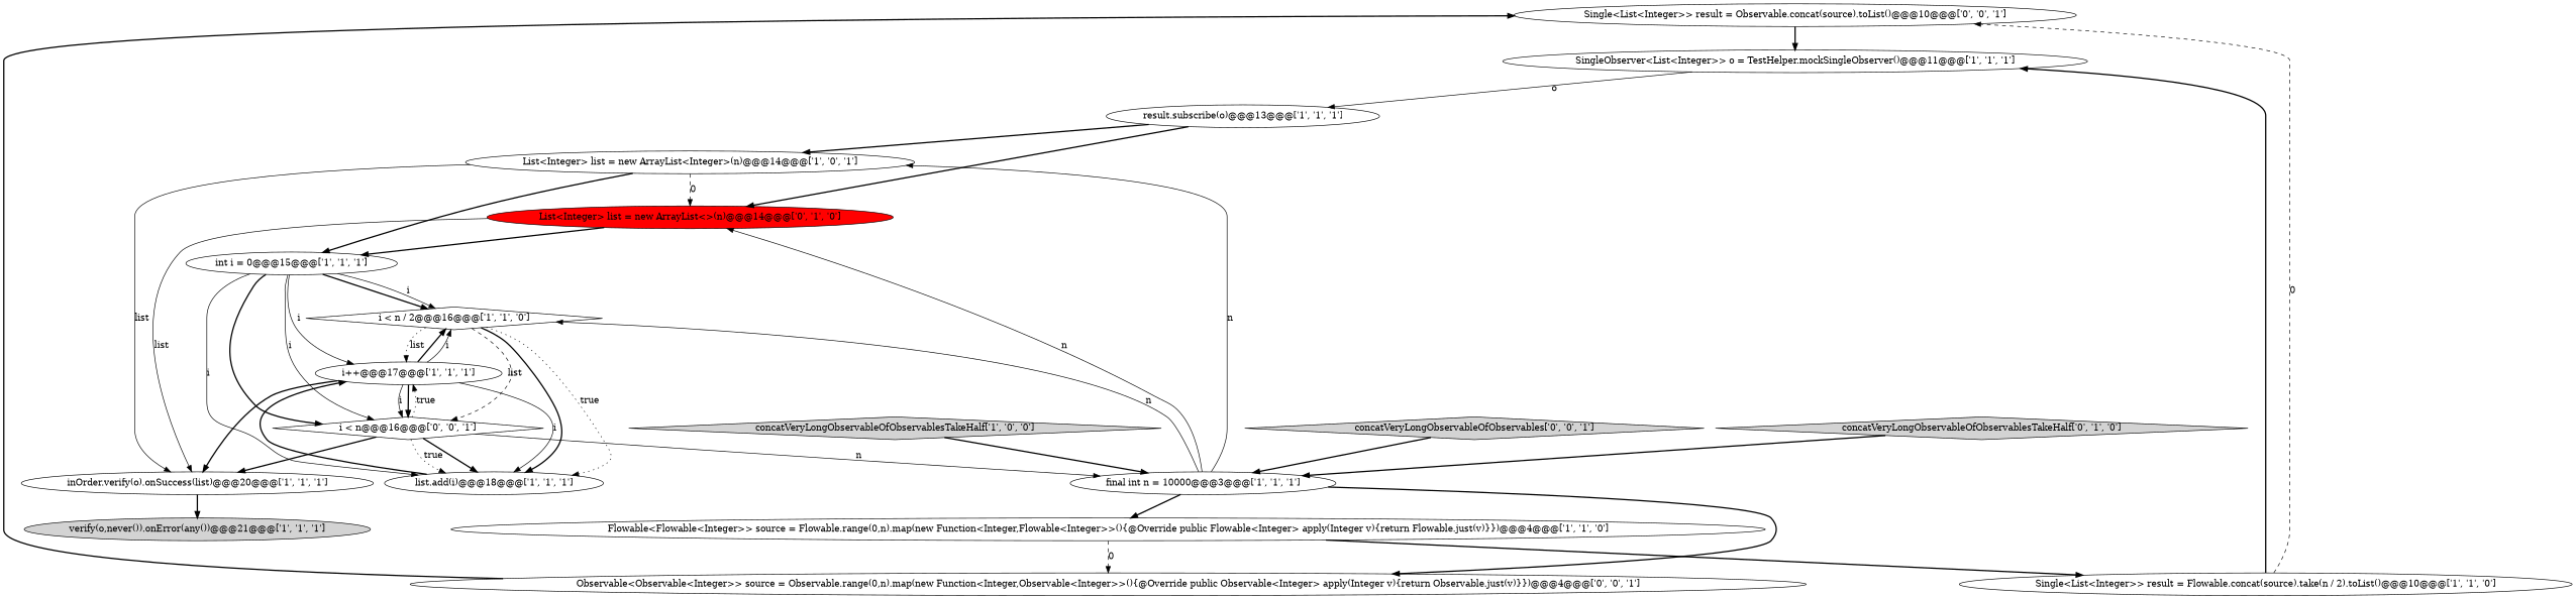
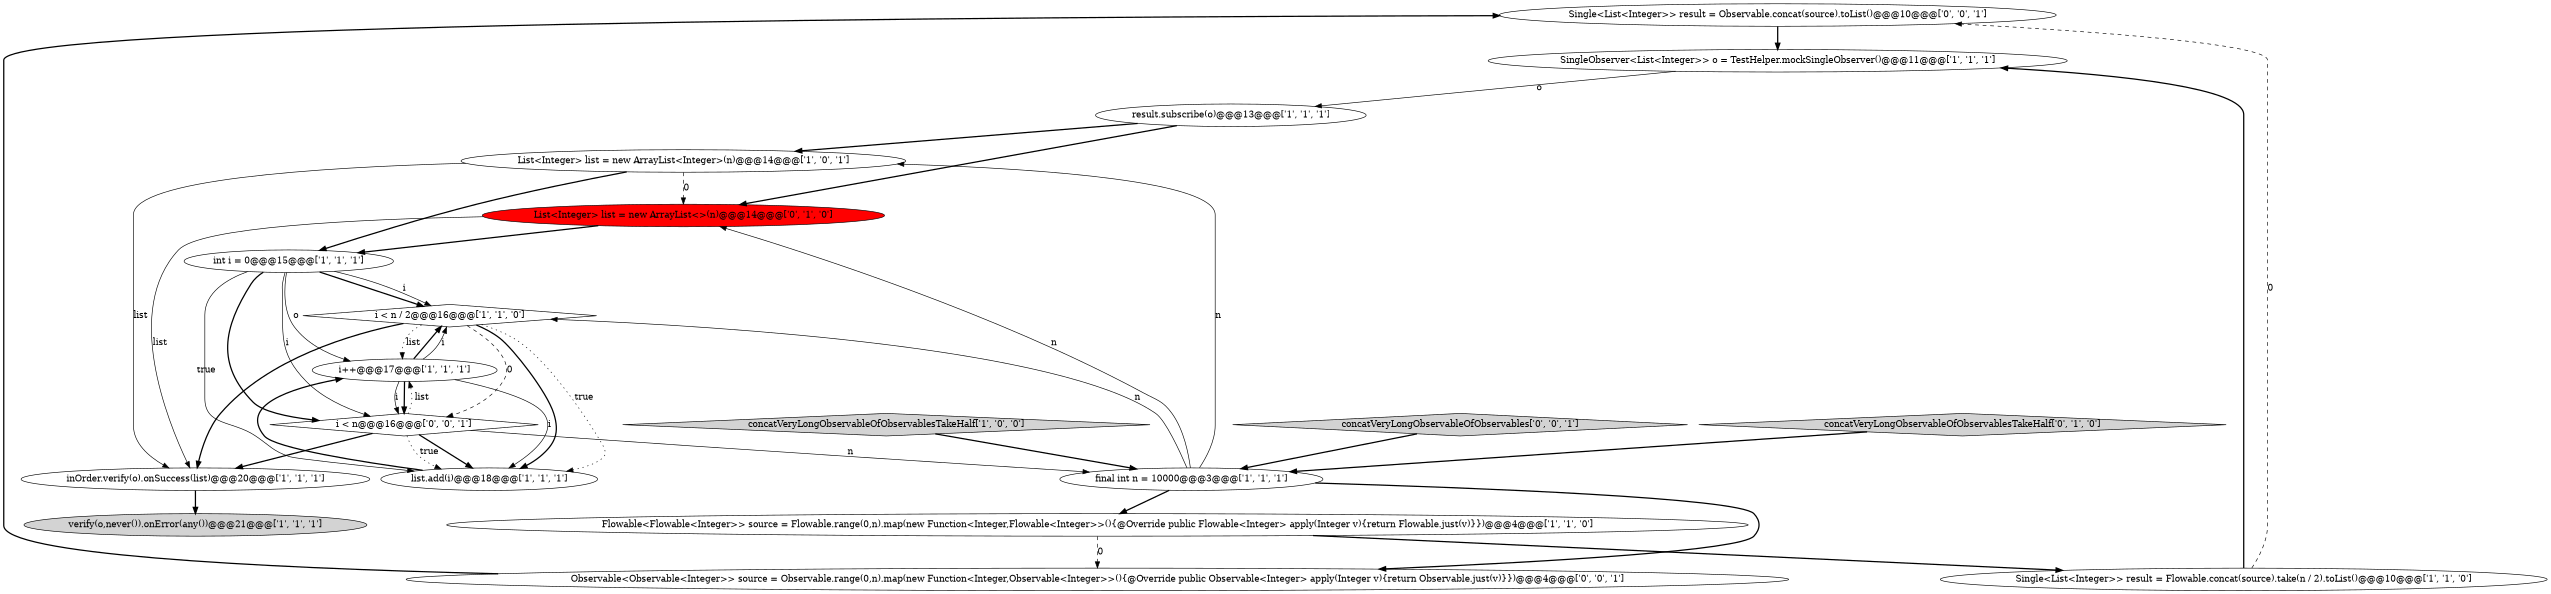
  digraph {
    node [fillcolor=white shape=ellipse style=filled]
    edge [style=bold]
    n1 [label="Single<List<Integer>> result = Observable.concat(source).toList()@@@10@@@['0', '0', '1']"]
    n2 [label="SingleObserver<List<Integer>> o = TestHelper.mockSingleObserver()@@@11@@@['1', '1', '1']"]
    n3 [label="result.subscribe(o)@@@13@@@['1', '1', '1']"]
    n4 [fillcolor=lightgray label="concatVeryLongObservableOfObservables['0', '0', '1']" shape=diamond]
    n5 [label="final int n = 10000@@@3@@@['1', '1', '1']"]
    n6 [label="Flowable<Flowable<Integer>> source = Flowable.range(0,n).map(new Function<Integer,Flowable<Integer>>(){@Override public Flowable<Integer> apply(Integer v){return Flowable.just(v)}})@@@4@@@['1', '1', '0']"]
    n7 [label="Observable<Observable<Integer>> source = Observable.range(0,n).map(new Function<Integer,Observable<Integer>>(){@Override public Observable<Integer> apply(Integer v){return Observable.just(v)}})@@@4@@@['0', '0', '1']"]
    n8 [label="List<Integer> list = new ArrayList<Integer>(n)@@@14@@@['1', '0', '1']"]
    n9 [fillcolor=red label="List<Integer> list = new ArrayList<>(n)@@@14@@@['0', '1', '0']"]
    n10 [label="i < n / 2@@@16@@@['1', '1', '0']" shape=diamond]
    n11 [label="Single<List<Integer>> result = Flowable.concat(source).take(n / 2).toList()@@@10@@@['1', '1', '0']"]
    n12 [fillcolor=lightgray label="verify(o,never()).onError(any())@@@21@@@['1', '1', '1']"]
    n13 [label="inOrder.verify(o).onSuccess(list)@@@20@@@['1', '1', '1']"]
    n14 [label="int i = 0@@@15@@@['1', '1', '1']"]
    n15 [label="i++@@@17@@@['1', '1', '1']"]
    n16 [label="list.add(i)@@@18@@@['1', '1', '1']"]
    n17 [label="i < n@@@16@@@['0', '0', '1']" shape=diamond]
    n18 [fillcolor=lightgray label="concatVeryLongObservableOfObservablesTakeHalf['0', '1', '0']" shape=diamond]
    n19 [fillcolor=lightgray label="concatVeryLongObservableOfObservablesTakeHalf['1', '0', '0']" shape=diamond]
    n1 -> n2
    n2 -> n3 [label=o style=solid]
    n3 -> n8
    n3 -> n9
    n4 -> n5
    n5 -> n6
    n5 -> n7
    n5 -> n8 [label=n style=solid]
    n5 -> n9 [label=n style=solid]
    n5 -> n10 [label=n style=solid]
    n6 -> n7 [label=0 style=dashed]
    n6 -> n11
    n7 -> n1
    n8 -> n9 [label=0 style=dashed]
    n8 -> n13 [label=list style=solid]
    n8 -> n14
    n9 -> n13 [label=list style=solid]
    n9 -> n14
-   n15 -> n13
+   n10 -> n13
    n10 -> n15 [label=list style=dotted]
    n10 -> n16
    n10 -> n16 [label=true style=dotted]
-   n10 -> n17 [label=list style=dashed]
+   n10 -> n17 [label=0 style=dashed]
    n11 -> n1 [label=0 style=dashed]
    n11 -> n2
    n13 -> n12
    n14 -> n10
    n14 -> n10 [label=i style=solid]
-   n14 -> n15 [label=i style=solid]
-   n14 -> n16 [label=i style=solid]
+   n14 -> n15 [label=o style=solid]
+   n14 -> n16 [label=true style=solid]
    n14 -> n17
    n14 -> n17 [label=i style=solid]
    n15 -> n10
    n15 -> n10 [label=i style=solid]
    n15 -> n16 [label=i style=solid]
    n15 -> n17 [label=i style=solid]
    n15 -> n17
    n16 -> n15
    n17 -> n5 [label=n style=solid]
    n17 -> n13
-   n17 -> n15 [label=true style=dotted]
+   n17 -> n15 [label=list style=dotted]
    n17 -> n16
    n17 -> n16 [label=true style=dotted]
    n18 -> n5
    n19 -> n5
  }
